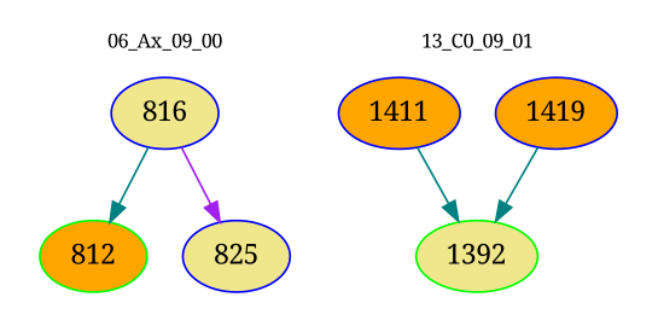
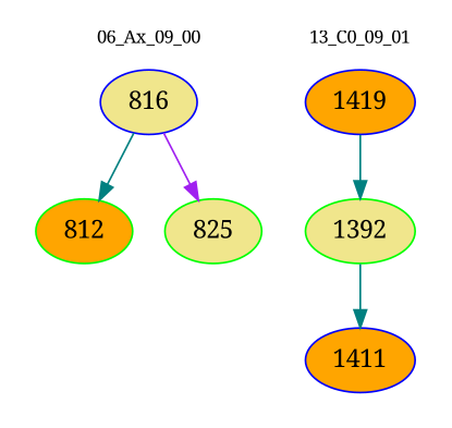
  digraph {
    fontname="Noto Serif"
    node [color=blue fillcolor=khaki fontname="Noto Serif" style=filled]
    edge [color=teal fontname="Noto Serif"]
    n1 [label=816]
    n2 [color=green fillcolor=orange label=812]
-   n3 [label=825]
+   n3 [color=green label=825]
    n4 [fillcolor=orange label=1419]
    n5 [color=green label=1392]
    n6 [fillcolor=orange label=1411]
    subgraph cluster_1 {
      color=white
      fontsize=10
      label="06_Ax_09_00"
      n1
      n2
      n3
    }
    subgraph cluster_2 {
      color=white
      fontsize=10
      label="13_C0_09_01"
      n4
      n5
      n6
    }
    n1 -> n2
    n1 -> n3 [color=purple]
    n4 -> n5
-   n6 -> n5
+   n5 -> n6
  }
